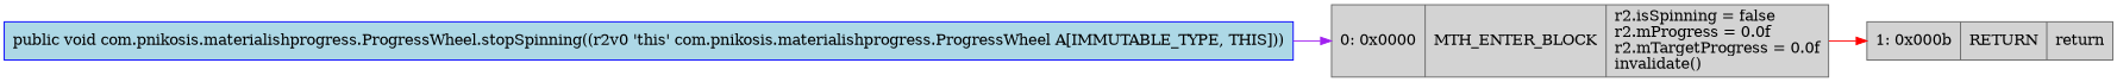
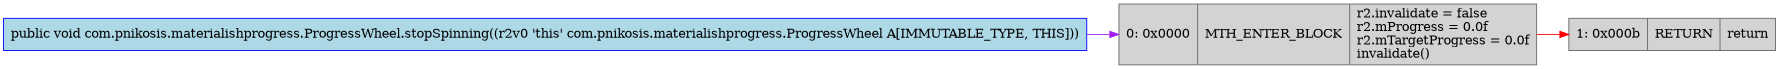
  digraph {
    rankdir=LR
    node [shape=record style=filled fillcolor=lightgrey color=gray40]
-   n1 [label="{0\:\ 0x0000|MTH_ENTER_BLOCK\l|r2.isSpinning = false\lr2.mProgress = 0.0f\lr2.mTargetProgress = 0.0f\linvalidate()\l}"]
+   n1 [label="{0\:\ 0x0000|MTH_ENTER_BLOCK\l|r2.invalidate = false\lr2.mProgress = 0.0f\lr2.mTargetProgress = 0.0f\linvalidate()\l}"]
    n2 [label="{1\:\ 0x000b|RETURN\l|return\l}"]
    n3 [label="{public void com.pnikosis.materialishprogress.ProgressWheel.stopSpinning((r2v0 'this' com.pnikosis.materialishprogress.ProgressWheel A[IMMUTABLE_TYPE, THIS])) }" fillcolor=lightblue color=blue]
    n1 -> n2 [color=red]
    n3 -> n1 [color=purple]
  }
